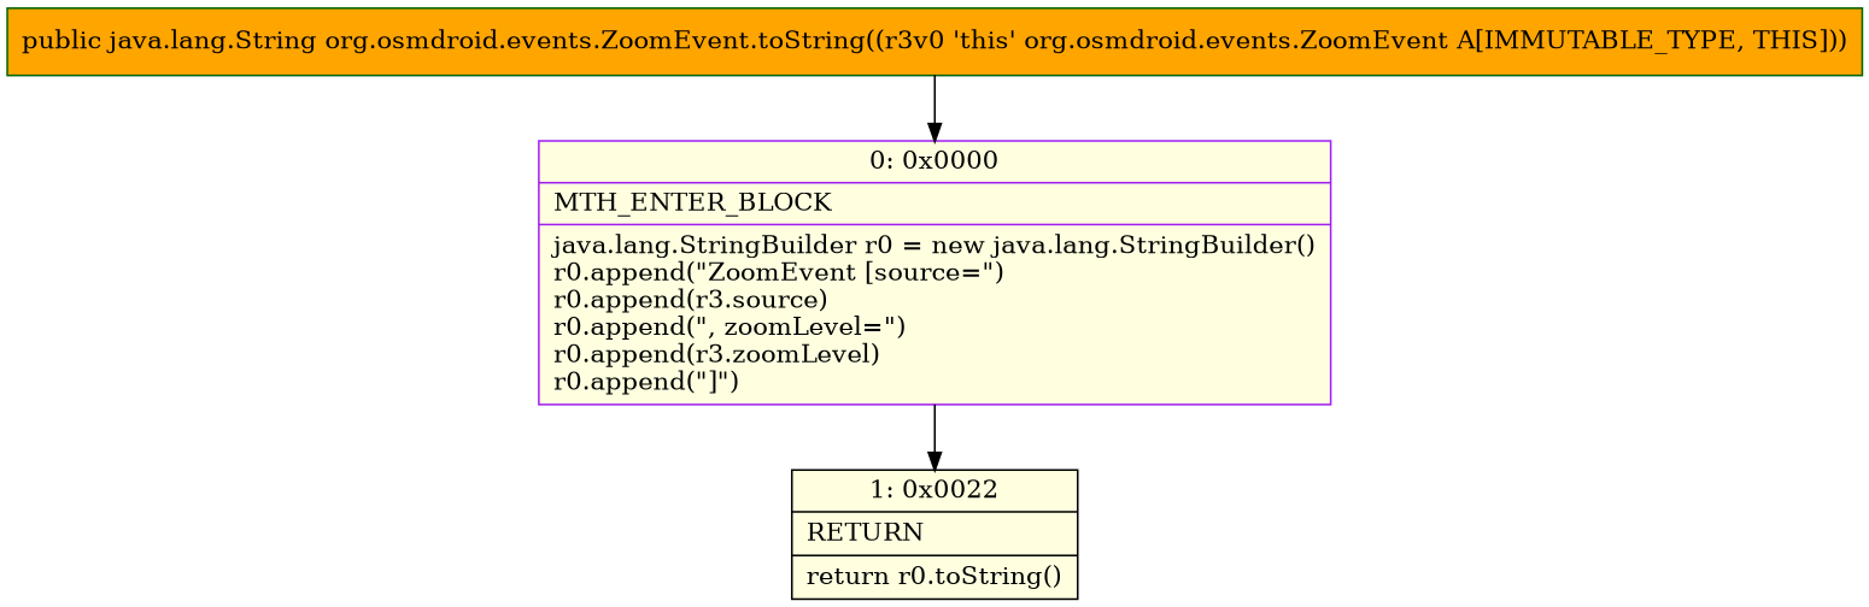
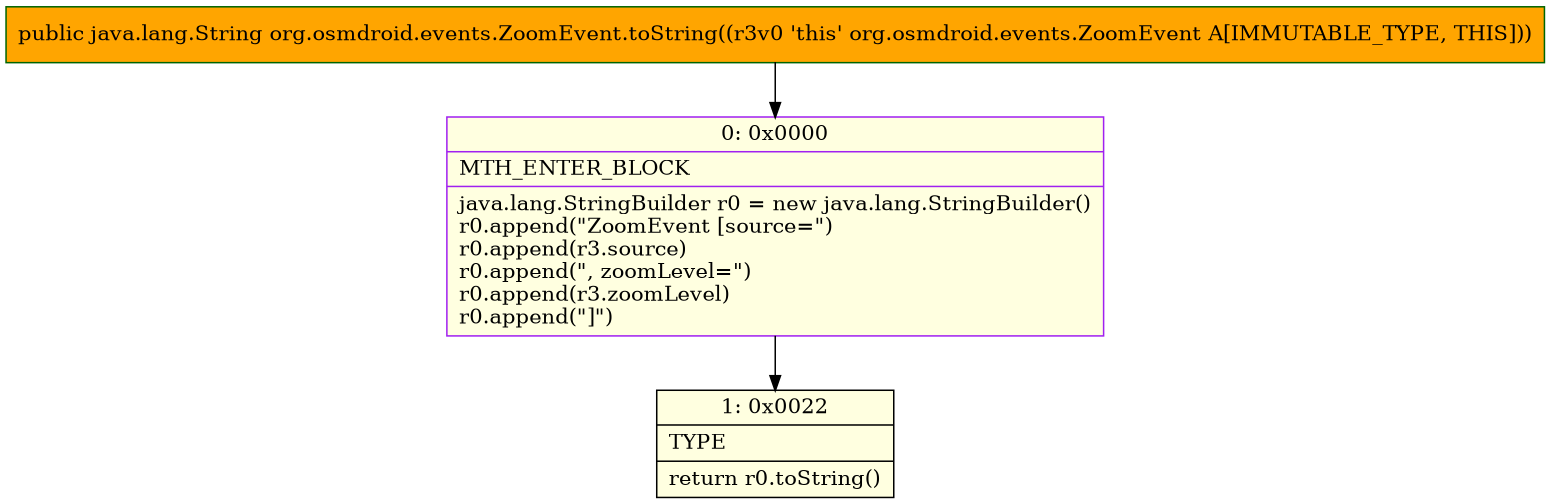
  digraph {
    node [shape=record style=filled fillcolor=lightyellow]
    n1 [label="{0\:\ 0x0000|MTH_ENTER_BLOCK\l|java.lang.StringBuilder r0 = new java.lang.StringBuilder()\lr0.append(\"ZoomEvent [source=\")\lr0.append(r3.source)\lr0.append(\", zoomLevel=\")\lr0.append(r3.zoomLevel)\lr0.append(\"]\")\l}" color=purple]
-   n2 [label="{1\:\ 0x0022|RETURN\l|return r0.toString()\l}" color=black]
+   n2 [label="{1\:\ 0x0022|TYPE\l|return r0.toString()\l}" color=black]
    n3 [label="{public java.lang.String org.osmdroid.events.ZoomEvent.toString((r3v0 'this' org.osmdroid.events.ZoomEvent A[IMMUTABLE_TYPE, THIS])) }" fillcolor=orange color=darkgreen]
    n1 -> n2
    n3 -> n1
  }
